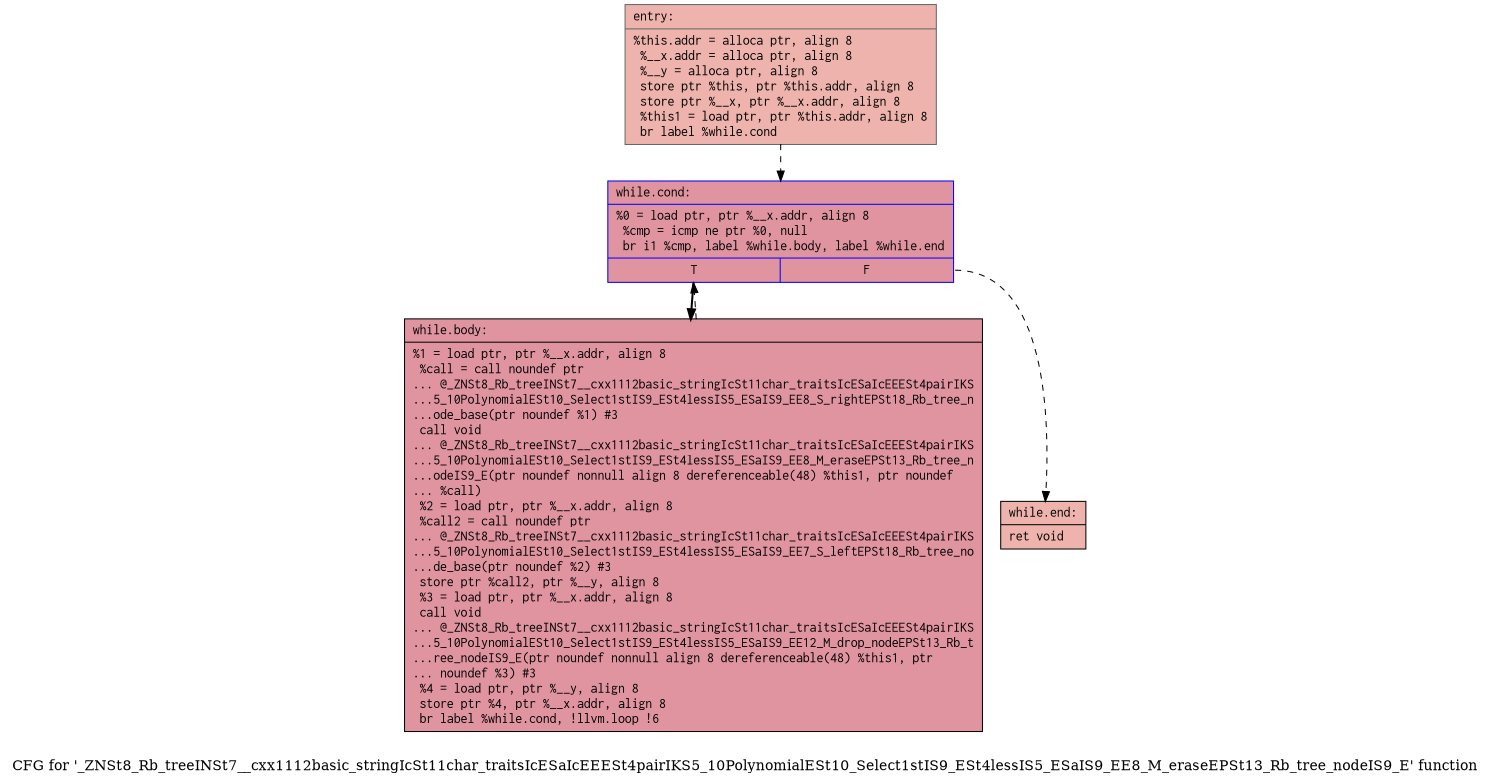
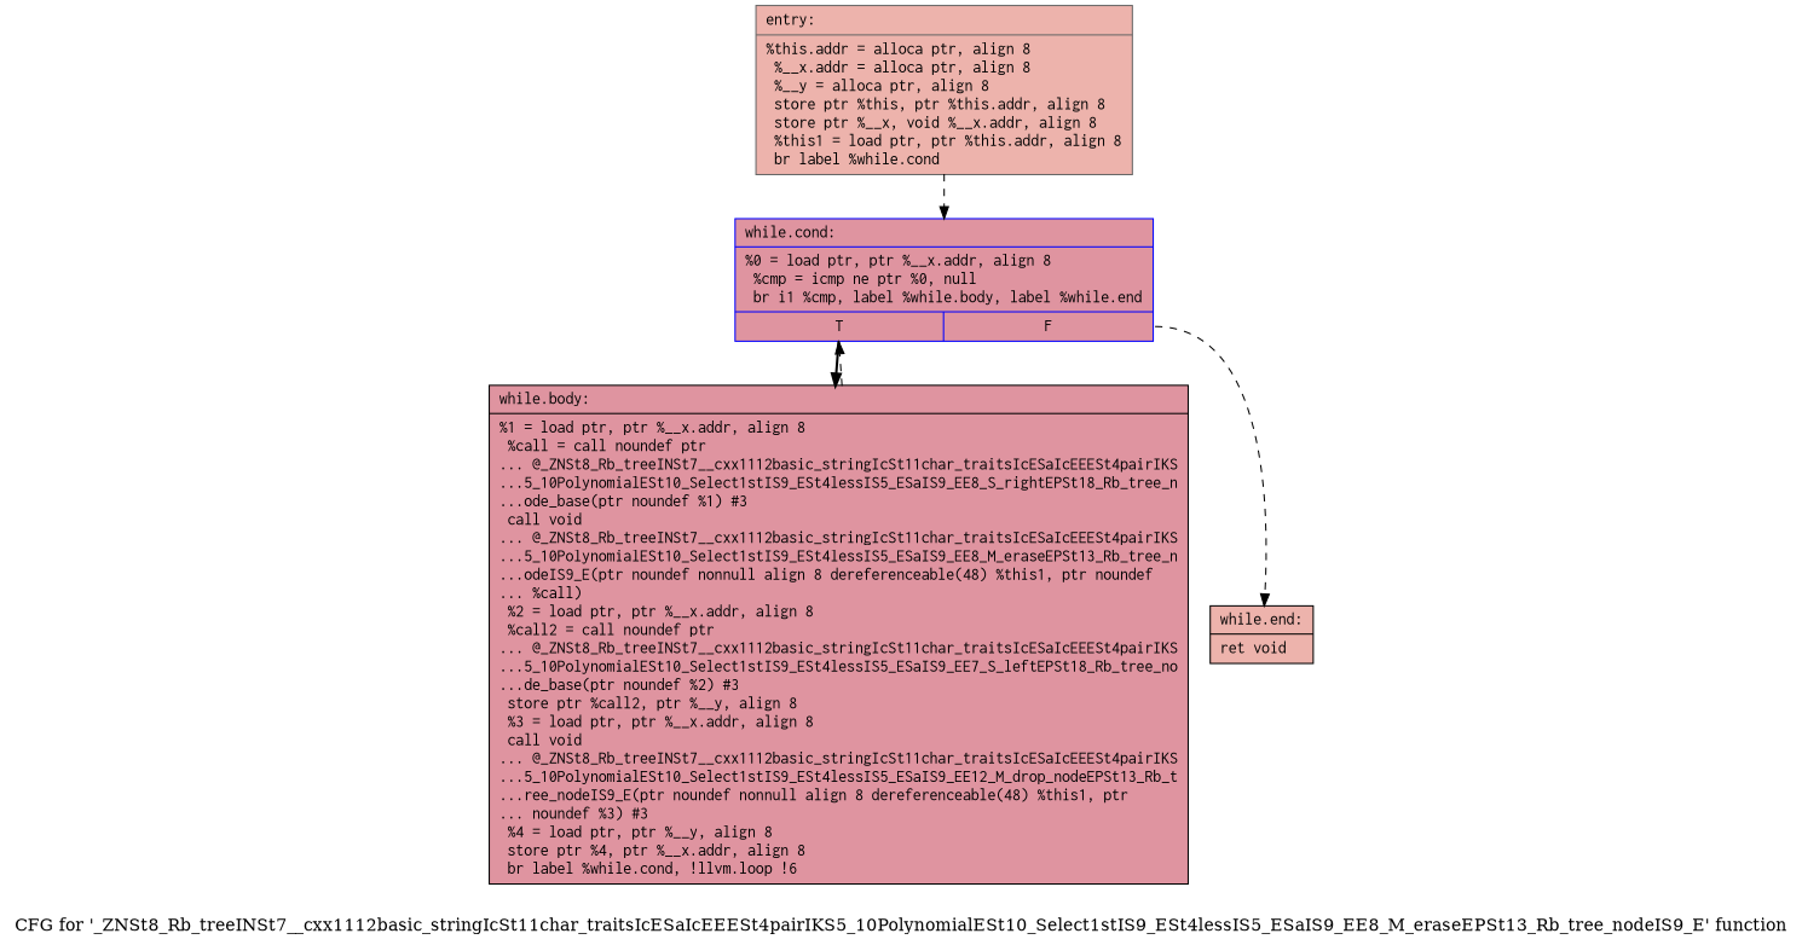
  digraph {
    label="CFG for '_ZNSt8_Rb_treeINSt7__cxx1112basic_stringIcSt11char_traitsIcESaIcEEESt4pairIKS5_10PolynomialESt10_Select1stIS9_ESt4lessIS5_ESaIS9_EE8_M_eraseEPSt13_Rb_tree_nodeIS9_E' function"
    node [color=black fillcolor="#d6524470" fontname=Courier shape=record style=filled]
    edge [style=dashed]
-   n1 [color=gray40 label="{entry:\l|  %this.addr = alloca ptr, align 8\l  %__x.addr = alloca ptr, align 8\l  %__y = alloca ptr, align 8\l  store ptr %this, ptr %this.addr, align 8\l  store ptr %__x, ptr %__x.addr, align 8\l  %this1 = load ptr, ptr %this.addr, align 8\l  br label %while.cond\l}"]
+   n1 [color=gray40 label="{entry:\l|  %this.addr = alloca ptr, align 8\l  %__x.addr = alloca ptr, align 8\l  %__y = alloca ptr, align 8\l  store ptr %this, ptr %this.addr, align 8\l  store ptr %__x, void %__x.addr, align 8\l  %this1 = load ptr, ptr %this.addr, align 8\l  br label %while.cond\l}"]
    n2 [color=blue fillcolor="#b70d2870" label="{while.cond:\l|  %0 = load ptr, ptr %__x.addr, align 8\l  %cmp = icmp ne ptr %0, null\l  br i1 %cmp, label %while.body, label %while.end\l|{<s0>T|<s1>F}}"]
    n3 [fillcolor="#b70d2870" label="{while.body:\l|  %1 = load ptr, ptr %__x.addr, align 8\l  %call = call noundef ptr\l... @_ZNSt8_Rb_treeINSt7__cxx1112basic_stringIcSt11char_traitsIcESaIcEEESt4pairIKS\l...5_10PolynomialESt10_Select1stIS9_ESt4lessIS5_ESaIS9_EE8_S_rightEPSt18_Rb_tree_n\l...ode_base(ptr noundef %1) #3\l  call void\l... @_ZNSt8_Rb_treeINSt7__cxx1112basic_stringIcSt11char_traitsIcESaIcEEESt4pairIKS\l...5_10PolynomialESt10_Select1stIS9_ESt4lessIS5_ESaIS9_EE8_M_eraseEPSt13_Rb_tree_n\l...odeIS9_E(ptr noundef nonnull align 8 dereferenceable(48) %this1, ptr noundef\l... %call)\l  %2 = load ptr, ptr %__x.addr, align 8\l  %call2 = call noundef ptr\l... @_ZNSt8_Rb_treeINSt7__cxx1112basic_stringIcSt11char_traitsIcESaIcEEESt4pairIKS\l...5_10PolynomialESt10_Select1stIS9_ESt4lessIS5_ESaIS9_EE7_S_leftEPSt18_Rb_tree_no\l...de_base(ptr noundef %2) #3\l  store ptr %call2, ptr %__y, align 8\l  %3 = load ptr, ptr %__x.addr, align 8\l  call void\l... @_ZNSt8_Rb_treeINSt7__cxx1112basic_stringIcSt11char_traitsIcESaIcEEESt4pairIKS\l...5_10PolynomialESt10_Select1stIS9_ESt4lessIS5_ESaIS9_EE12_M_drop_nodeEPSt13_Rb_t\l...ree_nodeIS9_E(ptr noundef nonnull align 8 dereferenceable(48) %this1, ptr\l... noundef %3) #3\l  %4 = load ptr, ptr %__y, align 8\l  store ptr %4, ptr %__x.addr, align 8\l  br label %while.cond, !llvm.loop !6\l}"]
    n4 [label="{while.end:\l|  ret void\l}"]
    n1 -> n2
    n2 -> n3 [tailport=s0 style=bold]
    n2 -> n4 [tailport=s1]
    n3 -> n2
  }
